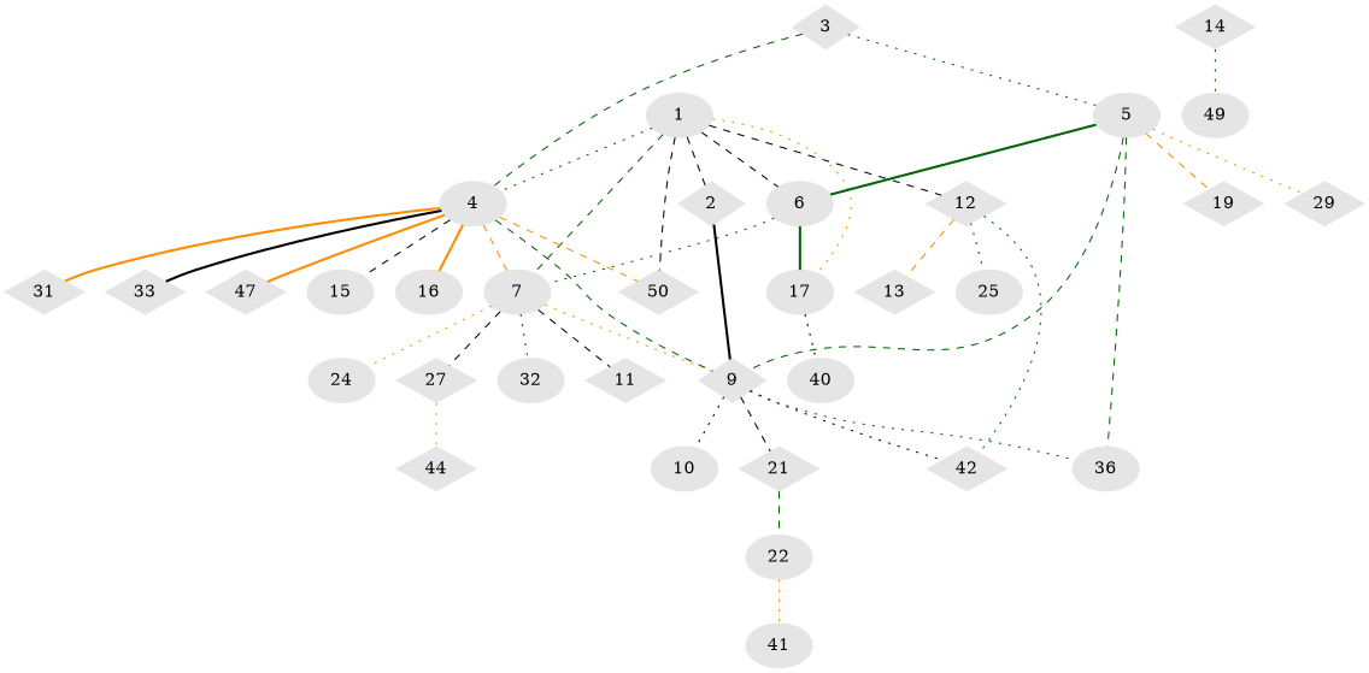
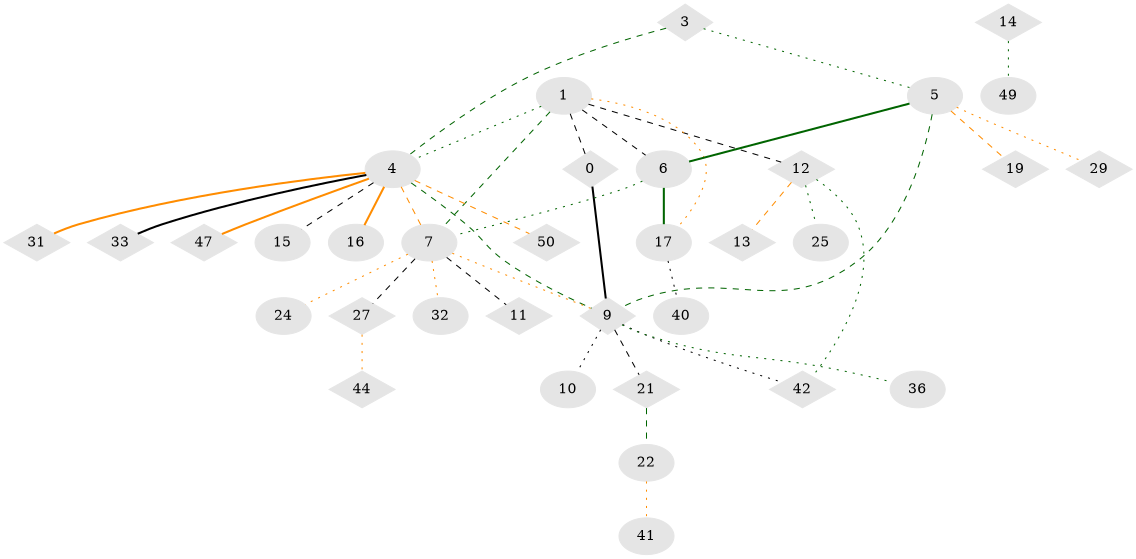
  graph {
    node [color=gray90 shape=ellipse style=filled]
    edge [color=darkgreen style=dashed]
    1 [super="+18"]
-   2 [shape=diamond]
+   2 [shape=diamond label=0]
    4 [super="+45"]
    6
    7 [super="+8"]
    12 [shape=diamond super="+26"]
    17 [super="+37"]
    50 [shape=diamond]
    9 [shape=diamond super="+21"]
    15 [super="+48"]
    16
    31 [shape=diamond]
    33 [shape=diamond super="+34"]
    47 [shape=diamond]
    11 [shape=diamond]
    24
    27 [shape=diamond super="+38"]
    32
    42 [shape=diamond]
    13 [shape=diamond]
    25 [super="+35"]
    40
    36 [super="+39"]
    10
    n25 [label=21 shape=diamond]
    3 [shape=diamond]
    5 [super="+28"]
    19 [shape=diamond]
    29 [shape=diamond super="+43"]
    14 [shape=diamond super="+23"]
    49
    44 [shape=diamond]
    22 [super="+30"]
    41 [super="+46"]
    1 -- 2 [color=black]
    1 -- 4 [style=dotted]
    1 -- 6 [color=black]
    1 -- 7 [weight=2]
    1 -- 12 [color=black]
    1 -- 17 [color=darkorange style=dotted]
-   1 -- 50 [color=black]
    2 -- 9 [color=black style=bold]
    4 -- 7 [color=darkorange]
    4 -- 50 [color=darkorange]
    4 -- 9
    4 -- 15 [color=black]
    4 -- 16 [color=darkorange style=bold]
    4 -- 31 [color=darkorange style=bold]
    4 -- 33 [color=black style=bold]
    4 -- 47 [color=darkorange style=bold]
    6 -- 7 [style=dotted]
    6 -- 17 [style=bold weight=2]
    7 -- 9 [color=darkorange style=dotted]
    7 -- 11 [color=black]
    7 -- 24 [color=darkorange style=dotted]
    7 -- 27 [color=black]
-   7 -- 32 [style=dotted]
+   7 -- 32 [color=darkorange style=dotted]
    12 -- 42 [style=dotted]
    12 -- 13 [color=darkorange]
    12 -- 25 [style=dotted]
    17 -- 40 [color=black style=dotted]
    9 -- 42 [color=black style=dotted]
    9 -- 36 [style=dotted]
    9 -- 10 [color=black style=dotted]
    9 -- n25 [color=black]
    27 -- 44 [color=darkorange style=dotted]
    n25 -- 22
    3 -- 4
    3 -- 5 [style=dotted]
    5 -- 6 [style=bold]
    5 -- 9
-   5 -- 36
    5 -- 19 [color=darkorange]
    5 -- 29 [color=darkorange style=dotted]
    14 -- 49 [style=dotted]
    22 -- 41 [color=darkorange style=dotted]
  }
